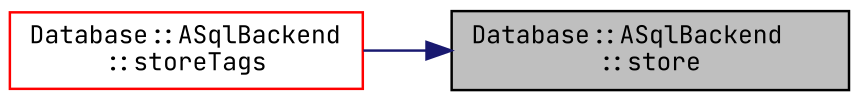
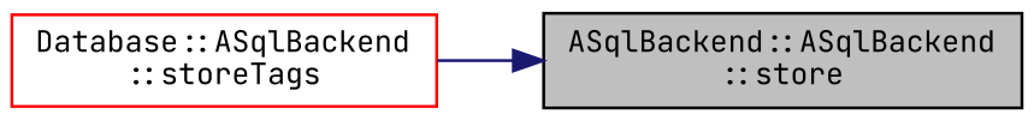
  digraph {
    rankdir=RL
    fontname="JetBrains Mono"
    node [fontname="JetBrains Mono" fontsize=10 shape=record style=filled]
-   n1 [color=black fillcolor=grey75 fontcolor=black height=0.2 label="Database::ASqlBackend\l::store" width=0.4]
+   n1 [color=black fillcolor=grey75 fontcolor=black height=0.2 label="ASqlBackend::ASqlBackend\l::store" width=0.4]
    n2 [color=red fillcolor=white height=0.2 label="Database::ASqlBackend\l::storeTags" width=0.4]
    n1 -> n2 [color=midnightblue dir=back fontname="JetBrains Mono" fontsize=10 labelfontname=Helvetica labelfontsize=10 style=solid]
  }
